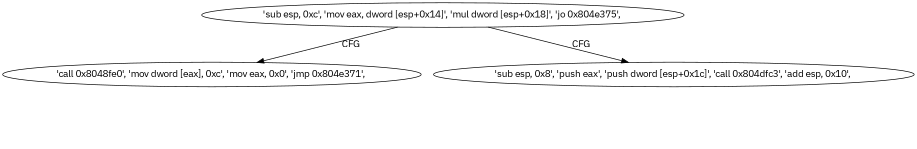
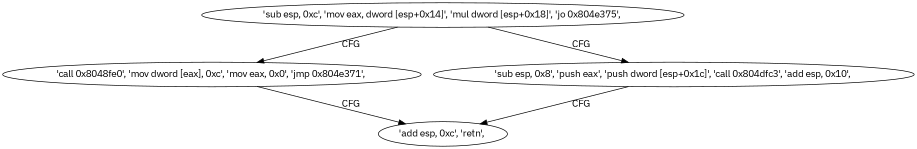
  digraph {
    fontname="IBM Plex Sans"
    node [fontname="IBM Plex Sans"]
    edge [fontname="IBM Plex Sans"]
    n1 [label="'sub esp, 0xc', 'mov eax, dword [esp+0x14]', 'mul dword [esp+0x18]', 'jo 0x804e375', "]
    n2 [label="'call 0x8048fe0', 'mov dword [eax], 0xc', 'mov eax, 0x0', 'jmp 0x804e371', "]
    n3 [label="'sub esp, 0x8', 'push eax', 'push dword [esp+0x1c]', 'call 0x804dfc3', 'add esp, 0x10', "]
+   n4 [label="'add esp, 0xc', 'retn', "]
    n1 -> n2 [label=CFG]
    n1 -> n3 [label=CFG]
+   n2 -> n4 [label=CFG]
+   n3 -> n4 [label=CFG]
  }
